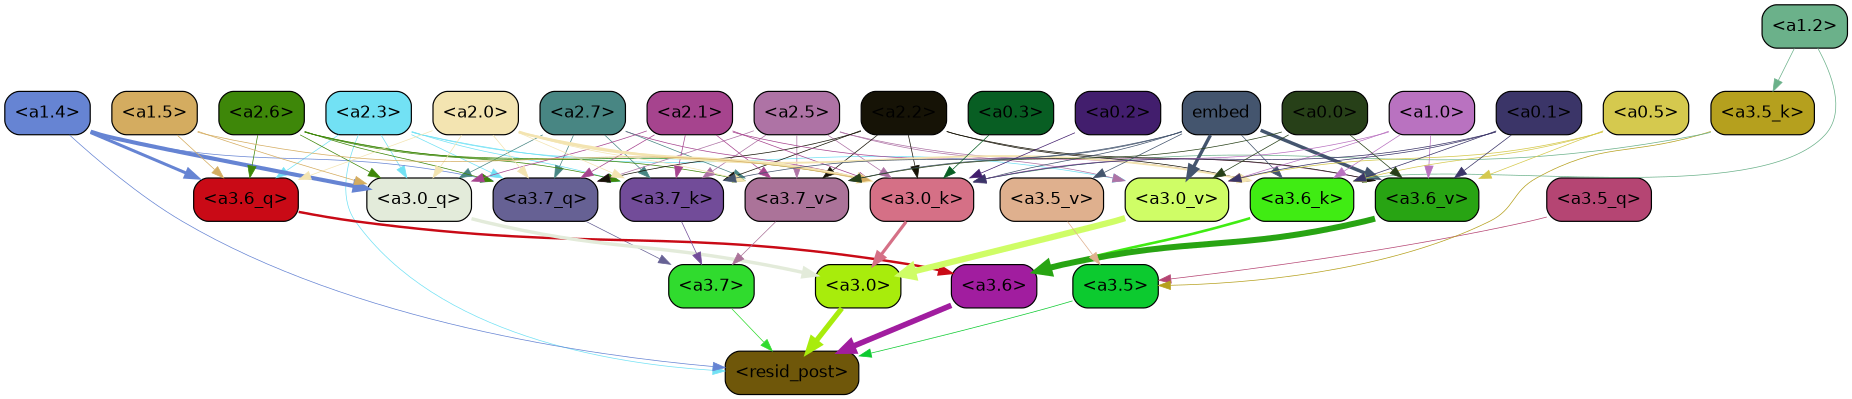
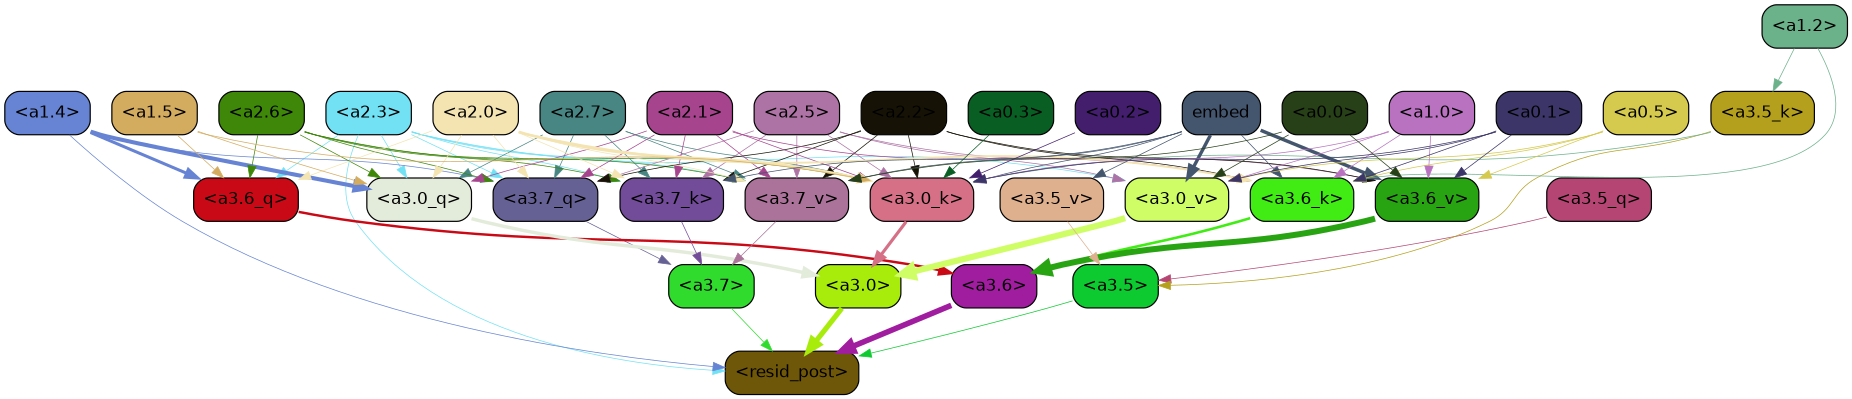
  strict digraph {
    splines=true
    node [color=black fontname=Helvetica shape=box style="filled, rounded"]
    edge [color="#72e1f4" penwidth=0.6]
    "<a3.7>" [fillcolor="#30db2e"]
    "<resid_post>" [fillcolor="#6f570a"]
    "<a3.6>" [fillcolor="#a11d9f"]
    "<a3.5>" [fillcolor="#0cca2f"]
    "<a3.0>" [fillcolor="#a8ec0c"]
    "<a2.3>" [fillcolor="#72e1f4"]
    "<a3.7_q>" [fillcolor="#666194"]
    "<a3.6_q>" [fillcolor="#c90a16"]
    "<a3.0_q>" [fillcolor="#e3ebda"]
    "<a3.7_k>" [fillcolor="#724c99"]
    "<a3.0_k>" [fillcolor="#d57086"]
    "<a3.7_v>" [fillcolor="#ab7399"]
    "<a3.0_v>" [fillcolor="#cffd66"]
    "<a1.4>" [fillcolor="#6684d3"]
    "<a3.5_q>" [fillcolor="#b54573"]
    "<a3.6_k>" [fillcolor="#40ec13"]
    "<a3.5_k>" [fillcolor="#b5a01e"]
    "<a3.6_v>" [fillcolor="#28a413"]
    "<a3.5_v>" [fillcolor="#dfb08e"]
    "<a2.7>" [fillcolor="#488683"]
    "<a2.6>" [fillcolor="#3e8709"]
    "<a2.5>" [fillcolor="#ae73a5"]
    "<a2.2>" [fillcolor="#161306"]
    "<a2.1>" [fillcolor="#a6448e"]
    "<a2.0>" [fillcolor="#f3e4b1"]
    "<a1.5>" [fillcolor="#d4ac60"]
    embed [fillcolor="#44556e"]
    "<a1.2>" [fillcolor="#6bb18a"]
    "<a1.0>" [fillcolor="#b972c0"]
    "<a0.5>" [fillcolor="#d5c94e"]
    "<a0.1>" [fillcolor="#3b3568"]
    "<a0.3>" [fillcolor="#085e23"]
    "<a0.2>" [fillcolor="#421e6d"]
    "<a0.0>" [fillcolor="#274018"]
    "<a3.7>" -> "<resid_post>" [color="#30db2e"]
    "<a3.6>" -> "<resid_post>" [color="#a11d9f" penwidth=4.648244500160217]
    "<a3.5>" -> "<resid_post>" [color="#0cca2f"]
    "<a3.0>" -> "<resid_post>" [color="#a8ec0c" penwidth=4.3288813829422]
    "<a2.3>" -> "<resid_post>"
    "<a2.3>" -> "<a3.7_q>"
    "<a2.3>" -> "<a3.6_q>"
    "<a2.3>" -> "<a3.0_q>"
    "<a2.3>" -> "<a3.7_k>"
    "<a2.3>" -> "<a3.0_k>"
+   "<a2.3>" -> "<a3.7_v>"
    "<a2.3>" -> "<a3.0_v>"
    "<a3.7_q>" -> "<a3.7>" [color="#666194"]
    "<a3.6_q>" -> "<a3.6>" [color="#c90a16" penwidth=2.03758105635643]
    "<a3.0_q>" -> "<a3.0>" [color="#e3ebda" penwidth=2.8638100624084473]
    "<a3.7_k>" -> "<a3.7>" [color="#724c99"]
    "<a3.0_k>" -> "<a3.0>" [color="#d57086" penwidth=2.6274144649505615]
    "<a3.7_v>" -> "<a3.7>" [color="#ab7399"]
    "<a3.0_v>" -> "<a3.0>" [color="#cffd66" penwidth=5.188832879066467]
    "<a1.4>" -> "<resid_post>" [color="#6684d3"]
    "<a1.4>" -> "<a3.7_q>" [color="#6684d3"]
    "<a1.4>" -> "<a3.6_q>" [color="#6684d3" penwidth=2.5397292599081993]
    "<a1.4>" -> "<a3.0_q>" [color="#6684d3" penwidth=3.3985572457313538]
    "<a3.5_q>" -> "<a3.5>" [color="#b54573"]
    "<a3.6_k>" -> "<a3.6>" [color="#40ec13" penwidth=2.174198240041733]
    "<a3.5_k>" -> "<a3.5>" [color="#b5a01e"]
    "<a3.5_k>" -> "<a3.0_k>" [color="#6bb18a"]
    "<a3.6_v>" -> "<a3.6>" [color="#28a413" penwidth=5.002329230308533]
    "<a3.5_v>" -> "<a3.5>" [color="#dfb08e"]
    "<a2.7>" -> "<a3.7_q>" [color="#488683"]
    "<a2.7>" -> "<a3.0_q>" [color="#488683"]
    "<a2.7>" -> "<a3.7_k>" [color="#488683"]
-   "<a2.7>" -> "<a3.0_k>" [color="#a6448e"]
+   "<a2.7>" -> "<a3.0_k>" [color="#488683"]
    "<a2.7>" -> "<a3.7_v>" [color="#488683"]
    "<a2.6>" -> "<a3.7_q>" [color="#3e8709"]
    "<a2.6>" -> "<a3.6_q>" [color="#3e8709"]
    "<a2.6>" -> "<a3.0_q>" [color="#3e8709"]
    "<a2.6>" -> "<a3.7_k>" [color="#3e8709"]
    "<a2.6>" -> "<a3.0_k>" [color="#3e8709"]
    "<a2.6>" -> "<a3.7_v>" [color="#3e8709"]
    "<a2.5>" -> "<a3.7_q>" [color="#ae73a5"]
    "<a2.5>" -> "<a3.7_k>" [color="#ae73a5"]
    "<a2.5>" -> "<a3.0_k>" [color="#ae73a5"]
    "<a2.5>" -> "<a3.7_v>" [color="#ae73a5"]
    "<a2.5>" -> "<a3.0_v>" [color="#ae73a5"]
    "<a2.5>" -> "<a3.6_v>" [color="#ae73a5"]
    "<a2.2>" -> "<a3.7_q>" [color="#161306"]
    "<a2.2>" -> "<a3.7_k>" [color="#161306"]
    "<a2.2>" -> "<a3.0_k>" [color="#161306"]
    "<a2.2>" -> "<a3.7_v>" [color="#161306"]
    "<a2.2>" -> "<a3.6_k>" [color="#161306"]
    "<a2.2>" -> "<a3.6_v>" [color="#161306"]
    "<a2.1>" -> "<a3.7_q>" [color="#a6448e"]
    "<a2.1>" -> "<a3.0_q>" [color="#a6448e"]
    "<a2.1>" -> "<a3.7_k>" [color="#a6448e"]
    "<a2.1>" -> "<a3.0_k>" [color="#a6448e"]
    "<a2.1>" -> "<a3.7_v>" [color="#a6448e"]
    "<a2.1>" -> "<a3.6_k>" [color="#a6448e"]
    "<a2.0>" -> "<a3.7_q>" [color="#f3e4b1"]
    "<a2.0>" -> "<a3.6_q>" [color="#f3e4b1"]
    "<a2.0>" -> "<a3.0_q>" [color="#f3e4b1"]
    "<a2.0>" -> "<a3.7_k>" [color="#f3e4b1"]
    "<a2.0>" -> "<a3.0_k>" [color="#f3e4b1" penwidth=2.205150544643402]
    "<a2.0>" -> "<a3.7_v>" [color="#f3e4b1"]
    "<a2.0>" -> "<a3.6_k>" [color="#f3e4b1" penwidth=1.5717863738536835]
    "<a1.5>" -> "<a3.6_q>" [color="#d4ac60"]
    "<a1.5>" -> "<a3.0_q>" [color="#d4ac60"]
    "<a1.5>" -> "<a3.0_k>" [color="#d4ac60"]
    embed -> "<a3.7_k>" [color="#44556e"]
    embed -> "<a3.0_k>" [color="#44556e"]
    embed -> "<a3.7_v>" [color="#44556e"]
    embed -> "<a3.0_v>" [color="#44556e" penwidth=2.812090039253235]
    embed -> "<a3.6_k>" [color="#44556e"]
    embed -> "<a3.6_v>" [color="#44556e" penwidth=2.882729172706604]
    embed -> "<a3.5_v>" [color="#44556e"]
    "<a1.2>" -> "<a3.6_k>" [color="#6bb18a"]
    "<a1.2>" -> "<a3.5_k>" [color="#6bb18a"]
    "<a1.0>" -> "<a3.0_k>" [color="#b972c0"]
    "<a1.0>" -> "<a3.0_v>" [color="#b972c0"]
    "<a1.0>" -> "<a3.6_k>" [color="#b972c0"]
    "<a1.0>" -> "<a3.6_v>" [color="#b972c0"]
    "<a0.5>" -> "<a3.0_v>" [color="#d5c94e" penwidth=0.6281400918960571]
    "<a0.5>" -> "<a3.6_k>" [color="#d5c94e"]
    "<a0.5>" -> "<a3.6_v>" [color="#d5c94e"]
    "<a0.1>" -> "<a3.0_k>" [color="#3b3568"]
    "<a0.1>" -> "<a3.0_v>" [color="#3b3568"]
    "<a0.1>" -> "<a3.6_k>" [color="#3b3568"]
    "<a0.1>" -> "<a3.6_v>" [color="#3b3568"]
    "<a0.3>" -> "<a3.0_k>" [color="#085e23"]
    "<a0.2>" -> "<a3.0_k>" [color="#421e6d"]
    "<a0.0>" -> "<a3.7_v>" [color="#274018"]
    "<a0.0>" -> "<a3.0_v>" [color="#274018"]
    "<a0.0>" -> "<a3.6_v>" [color="#274018"]
  }
